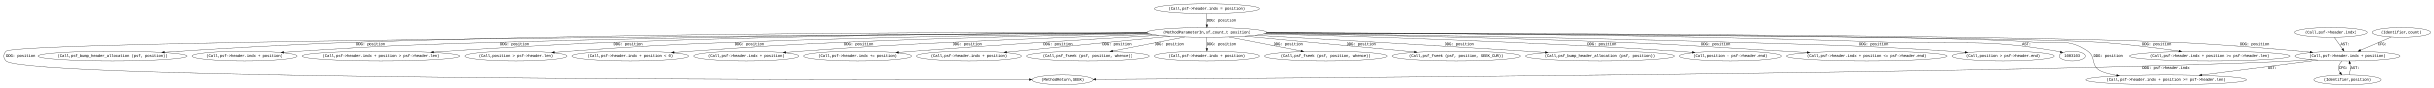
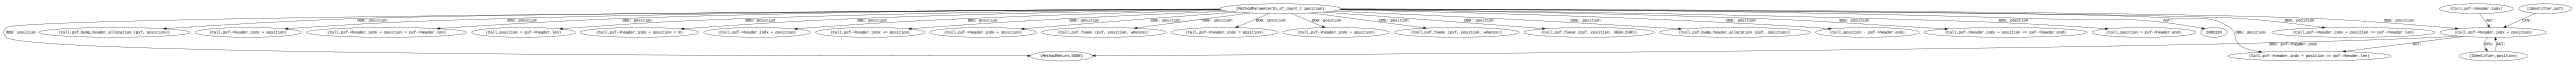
  digraph {
    fontname="Liberation Mono"
    node [fontname="Liberation Mono"]
    edge [fontname="Liberation Mono"]
    n1 [label="(Call,psf->header.indx + position)"]
    n2 [label="(Call,psf->header.indx + position >= psf->header.len)"]
    n3 [label="(Identifier,position)"]
    n4 [label="(MethodReturn,SEEK)"]
    n5 [label="(MethodParameterIn,sf_count_t position)"]
    n6 [label="(Call,psf->header.indx + position >= psf->header.len)"]
    n7 [label="(Call,psf_bump_header_allocation (psf, position))"]
    n8 [label="(Call,psf->header.indx + position)"]
    n9 [label="(Call,psf->header.indx + position > psf->header.len)"]
    n10 [label="(Call,position > psf->header.len)"]
    n11 [label="(Call,psf->header.indx + position < 0)"]
    n12 [label="(Call,psf->header.indx + position)"]
    n13 [label="(Call,psf->header.indx += position)"]
    n14 [label="(Call,psf->header.indx + position)"]
    n15 [label="(Call,psf_fseek (psf, position, whence))"]
    n16 [label="(Call,psf->header.indx = position)"]
    n17 [label="(Call,psf->header.indx + position)"]
    n18 [label="(Call,psf_fseek (psf, position, whence))"]
    n19 [label="(Call,psf_fseek (psf, position, SEEK_CUR))"]
    n20 [label="(Call,psf_bump_header_allocation (psf, position))"]
    n21 [label="(Call,position - psf->header.end)"]
    n22 [label="(Call,psf->header.indx + position <= psf->header.end)"]
    n23 [label="(Call,position > psf->header.end)"]
    n24 [label=1003103]
    n25 [label="(Call,psf->header.indx)"]
-   n26 [label="(Identifier,count)"]
+   n26 [label="(Identifier,psf)"]
    n1 -> n2 [label="AST: "]
    n1 -> n3 [label="CFG: "]
    n1 -> n4 [label="DDG: psf->header.indx"]
    n3 -> n1 [label="AST: "]
    n5 -> n1 [label="DDG: position"]
    n5 -> n2 [label="DDG: position"]
    n5 -> n4 [label="DDG: position"]
    n5 -> n6 [label="DDG: position"]
    n5 -> n7 [label="DDG: position"]
    n5 -> n8 [label="DDG: position"]
    n5 -> n9 [label="DDG: position"]
    n5 -> n10 [label="DDG: position"]
    n5 -> n11 [label="DDG: position"]
    n5 -> n12 [label="DDG: position"]
    n5 -> n13 [label="DDG: position"]
    n5 -> n14 [label="DDG: position"]
    n5 -> n15 [label="DDG: position"]
-   n16 -> n5 [label="DDG: position"]
+   n5 -> n16 [label="DDG: position"]
    n5 -> n17 [label="DDG: position"]
    n5 -> n18 [label="DDG: position"]
    n5 -> n19 [label="DDG: position"]
    n5 -> n20 [label="DDG: position"]
    n5 -> n21 [label="DDG: position"]
    n5 -> n22 [label="DDG: position"]
    n5 -> n23 [label="DDG: position"]
    n5 -> n24 [label="AST: "]
    n25 -> n1 [label="AST: "]
    n26 -> n1 [label="CFG: "]
  }
